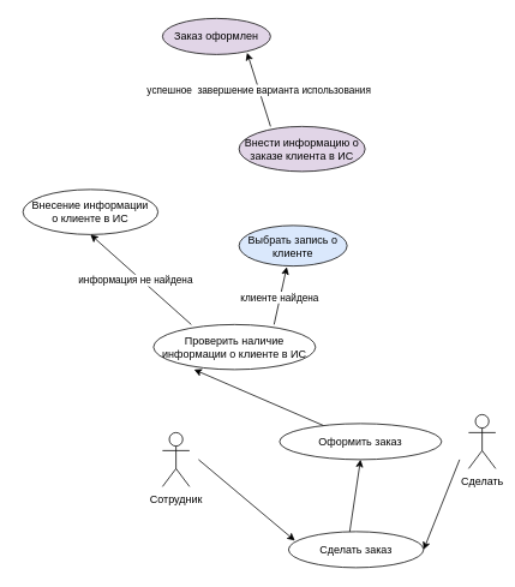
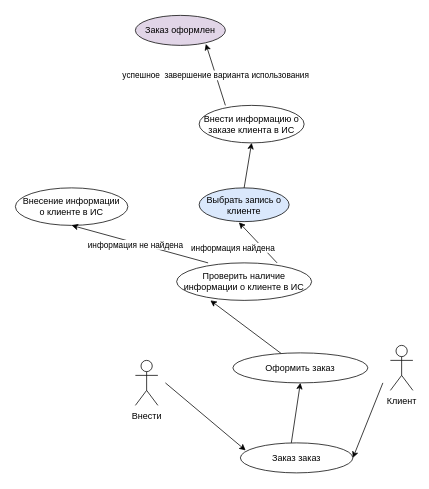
  <mxCell id="0" />
  <mxCell id="1" parent="0" />
- <mxCell id="2" value="Сотрудник" style="shape=umlActor;verticalLabelPosition=bottom;verticalAlign=top;html=1;outlineConnect=0;" vertex="1" parent="1"><mxGeometry x="180" y="480" width="30" height="60" as="geometry" /></mxCell>
- <mxCell id="3" value="Сделать" style="shape=umlActor;verticalLabelPosition=bottom;verticalAlign=top;html=1;outlineConnect=0;" vertex="1" parent="1"><mxGeometry x="520" y="460" width="30" height="60" as="geometry" /></mxCell>
- <mxCell id="4" value="Проверить наличие информации о клиенте в ИС" style="ellipse;whiteSpace=wrap;html=1;" vertex="1" parent="1"><mxGeometry x="170" y="360" width="180" height="50" as="geometry" /></mxCell>
- <mxCell id="5" value="Сделать заказ" style="ellipse;whiteSpace=wrap;html=1;" vertex="1" parent="1"><mxGeometry x="320" y="590" width="150" height="40" as="geometry" /></mxCell>
+ <mxCell id="2" value="Внести" style="shape=umlActor;verticalLabelPosition=bottom;verticalAlign=top;html=1;outlineConnect=0;" vertex="1" parent="1"><mxGeometry x="180" y="480" width="30" height="60" as="geometry" /></mxCell>
+ <mxCell id="3" value="Клиент" style="shape=umlActor;verticalLabelPosition=bottom;verticalAlign=top;html=1;outlineConnect=0;" vertex="1" parent="1"><mxGeometry x="520" y="460" width="30" height="60" as="geometry" /></mxCell>
+ <mxCell id="4" value="Проверить наличие информации о клиенте в ИС" style="ellipse;whiteSpace=wrap;html=1;" vertex="1" parent="1"><mxGeometry x="235" y="350" width="180" height="50" as="geometry" /></mxCell>
+ <mxCell id="5" value="Заказ заказ" style="ellipse;whiteSpace=wrap;html=1;" vertex="1" parent="1"><mxGeometry x="320" y="590" width="150" height="40" as="geometry" /></mxCell>
  <mxCell id="6" value="" style="endArrow=classic;html=1;rounded=0;entryX=1;entryY=0.5;entryDx=0;entryDy=0;" edge="1" parent="1" target="5"><mxGeometry width="50" height="50" relative="1" as="geometry"><mxPoint x="510" y="510" as="sourcePoint" /><mxPoint x="340" y="470" as="targetPoint" /></mxGeometry></mxCell>
  <mxCell id="7" value="" style="endArrow=classic;html=1;rounded=0;entryX=0.25;entryY=1;entryDx=0;entryDy=0;entryPerimeter=0;" edge="1" parent="1" source="15" target="4"><mxGeometry width="50" height="50" relative="1" as="geometry"><mxPoint x="200" y="470" as="sourcePoint" /><mxPoint x="350" y="470" as="targetPoint" /></mxGeometry></mxCell>
- <mxCell id="8" value="Внесение информации &lt;br&gt;о клиенте в ИС" style="ellipse;whiteSpace=wrap;html=1;" vertex="1" parent="1"><mxGeometry x="25" y="210" width="150" height="50" as="geometry" /></mxCell>
+ <mxCell id="8" value="Внесение информации &lt;br&gt;о клиенте в ИС" style="ellipse;whiteSpace=wrap;html=1;" vertex="1" parent="1"><mxGeometry x="20" y="250" width="150" height="50" as="geometry" /></mxCell>
  <mxCell id="9" value="" style="endArrow=classic;html=1;rounded=0;entryX=0.5;entryY=1;entryDx=0;entryDy=0;exitX=0.233;exitY=0;exitDx=0;exitDy=0;exitPerimeter=0;" edge="1" parent="1" source="4" target="8"><mxGeometry relative="1" as="geometry"><mxPoint x="280" y="260" as="sourcePoint" /><mxPoint x="380" y="260" as="targetPoint" /></mxGeometry></mxCell>
  <mxCell id="10" value="информация не найдена" style="edgeLabel;resizable=0;html=1;align=center;verticalAlign=middle;" connectable="0" vertex="1" parent="9"><mxGeometry relative="1" as="geometry"><mxPoint x="-7" as="offset" /></mxGeometry></mxCell>
- <mxCell id="11" value="Внести информацию о заказе клиента в ИС" style="ellipse;whiteSpace=wrap;html=1;fillColor=#e1d5e7;" vertex="1" parent="1"><mxGeometry x="265" y="140" width="140" height="50" as="geometry" /></mxCell>
+ <mxCell id="11" value="Внести информацию о заказе клиента в ИС" style="ellipse;whiteSpace=wrap;html=1;" vertex="1" parent="1"><mxGeometry x="265" y="140" width="140" height="50" as="geometry" /></mxCell>
  <mxCell id="12" value="" style="endArrow=classic;html=1;rounded=0;entryX=0.442;entryY=1.022;entryDx=0;entryDy=0;entryPerimeter=0;exitX=0.744;exitY=0;exitDx=0;exitDy=0;exitPerimeter=0;" edge="1" parent="1" source="4" target="14"><mxGeometry relative="1" as="geometry"><mxPoint x="320" y="180" as="sourcePoint" /><mxPoint x="320" y="250" as="targetPoint" /></mxGeometry></mxCell>
- <mxCell id="13" value="клиенте найдена" style="edgeLabel;resizable=0;html=1;align=center;verticalAlign=middle;" connectable="0" vertex="1" parent="1"><mxGeometry x="309.996" y="329.999" as="geometry" /></mxCell>
+ <mxCell id="13" value="информация найдена" style="edgeLabel;resizable=0;html=1;align=center;verticalAlign=middle;" connectable="0" vertex="1" parent="1"><mxGeometry x="309.996" y="329.999" as="geometry" /></mxCell>
  <mxCell id="14" value="Выбрать запись о клиенте" style="ellipse;whiteSpace=wrap;html=1;fillColor=#dae8fc;" vertex="1" parent="1"><mxGeometry x="265" y="250" width="120" height="45" as="geometry" /></mxCell>
  <mxCell id="15" value="Оформить заказ" style="ellipse;whiteSpace=wrap;html=1;" vertex="1" parent="1"><mxGeometry x="310" y="470" width="180" height="40" as="geometry" /></mxCell>
  <mxCell id="16" value="" style="endArrow=classic;html=1;rounded=0;entryX=0.047;entryY=0.25;entryDx=0;entryDy=0;entryPerimeter=0;" edge="1" parent="1" target="5"><mxGeometry width="50" height="50" relative="1" as="geometry"><mxPoint x="220" y="510" as="sourcePoint" /><mxPoint x="380" y="410" as="targetPoint" /></mxGeometry></mxCell>
  <mxCell id="17" value="" style="endArrow=classic;html=1;rounded=0;entryX=0.5;entryY=1;entryDx=0;entryDy=0;exitX=0.453;exitY=0;exitDx=0;exitDy=0;exitPerimeter=0;" edge="1" parent="1" source="5" target="15"><mxGeometry width="50" height="50" relative="1" as="geometry"><mxPoint x="220" y="500" as="sourcePoint" /><mxPoint x="380" y="410" as="targetPoint" /></mxGeometry></mxCell>
  <mxCell id="18" value="Заказ оформлен" style="ellipse;whiteSpace=wrap;html=1;fillColor=#e1d5e7;" vertex="1" parent="1"><mxGeometry x="180" y="20" width="120" height="40" as="geometry" /></mxCell>
+ <mxCell id="19" value="" style="endArrow=classic;html=1;rounded=0;entryX=0.5;entryY=1;entryDx=0;entryDy=0;exitX=0.5;exitY=0;exitDx=0;exitDy=0;" edge="1" parent="1" source="14" target="11"><mxGeometry width="50" height="50" relative="1" as="geometry"><mxPoint x="240" y="50" as="sourcePoint" /><mxPoint x="290" y="0" as="targetPoint" /></mxGeometry></mxCell>
  <mxCell id="20" value="" style="endArrow=classic;html=1;rounded=0;entryX=0.783;entryY=0.95;entryDx=0;entryDy=0;entryPerimeter=0;" edge="1" parent="1" target="18"><mxGeometry relative="1" as="geometry"><mxPoint x="300" y="140" as="sourcePoint" /><mxPoint x="560" y="330" as="targetPoint" /></mxGeometry></mxCell>
  <mxCell id="21" value="успешное&amp;nbsp; завершение варианта использования" style="edgeLabel;resizable=0;html=1;align=center;verticalAlign=middle;" connectable="0" vertex="1" parent="20"><mxGeometry relative="1" as="geometry" /></mxCell>
